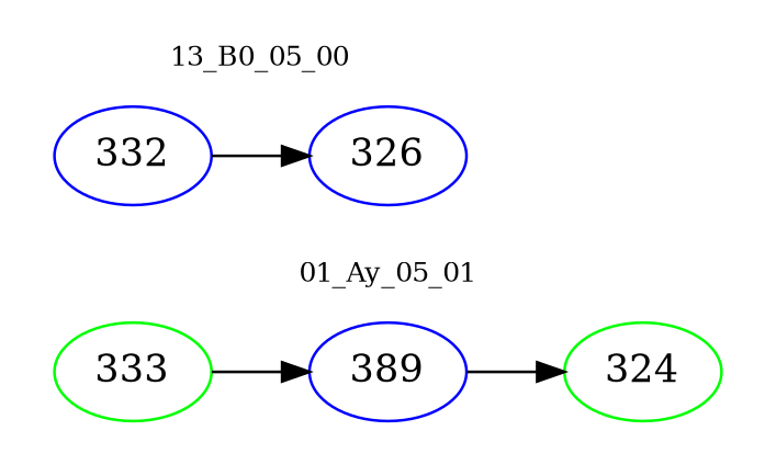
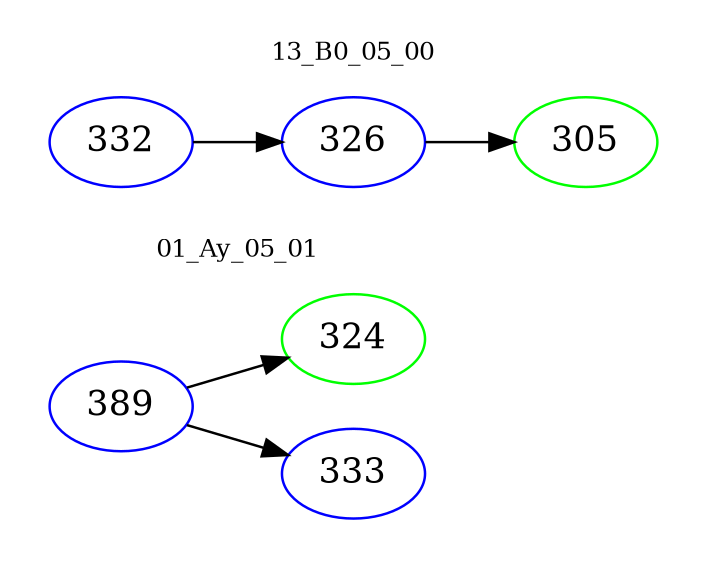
  digraph {
    rankdir=LR
    node [color=green]
    edge [color=black]
-   n1 [label=333]
+   n1 [color=blue label=333]
    n2 [color=blue label=389]
    n3 [label=324]
    n4 [color=blue label=332]
    n5 [color=blue label=326]
+   n6 [label=305]
    subgraph cluster_1 {
      color=white
      fontsize=10
      label="01_Ay_05_01"
      n1
      n2
      n3
    }
    subgraph cluster_2 {
      color=white
      fontsize=10
      label="13_B0_05_00"
      n4
      n5
+     n6
    }
-   n1 -> n2
+   n2 -> n1
    n2 -> n3
    n4 -> n5
+   n5 -> n6
  }
